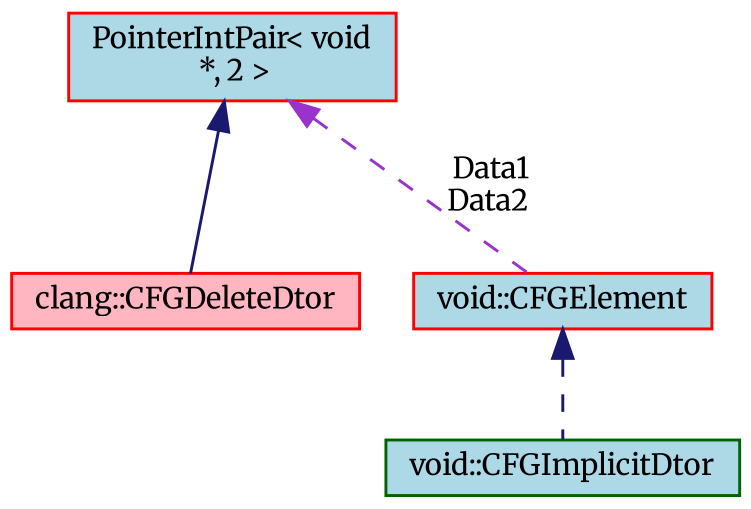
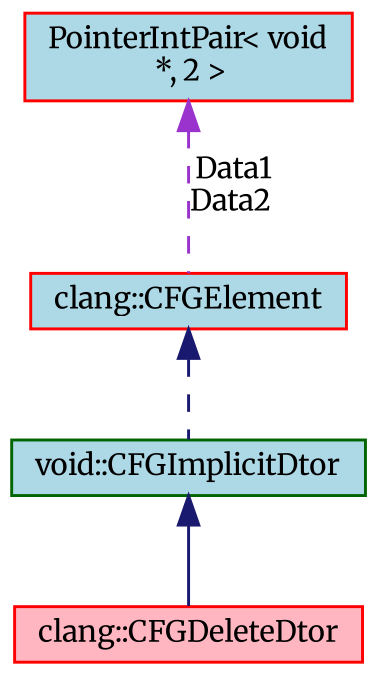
  digraph {
    fontname=Merriweather
    node [color=red fillcolor=lightblue fontname=Merriweather fontsize=10 shape=record style=filled]
    edge [color=midnightblue dir=back fontname=Merriweather fontsize=10 labelfontname=Helvetica labelfontsize=10 style=dashed]
    n1 [fillcolor=lightpink fontcolor=black height=0.2 label="clang::CFGDeleteDtor" width=0.4]
    n2 [color=darkgreen height=0.2 label="void::CFGImplicitDtor" width=0.4]
-   n3 [height=0.2 label="void::CFGElement" width=0.4]
+   n3 [height=0.2 label="clang::CFGElement" width=0.4]
    n4 [height=0.2 label="PointerIntPair\< void\l *, 2 \>" width=0.4]
-   n4 -> n1 [style=solid]
+   n2 -> n1 [style=solid]
    n3 -> n2
    n4 -> n3 [color=darkorchid3 label=" Data1\nData2"]
  }
